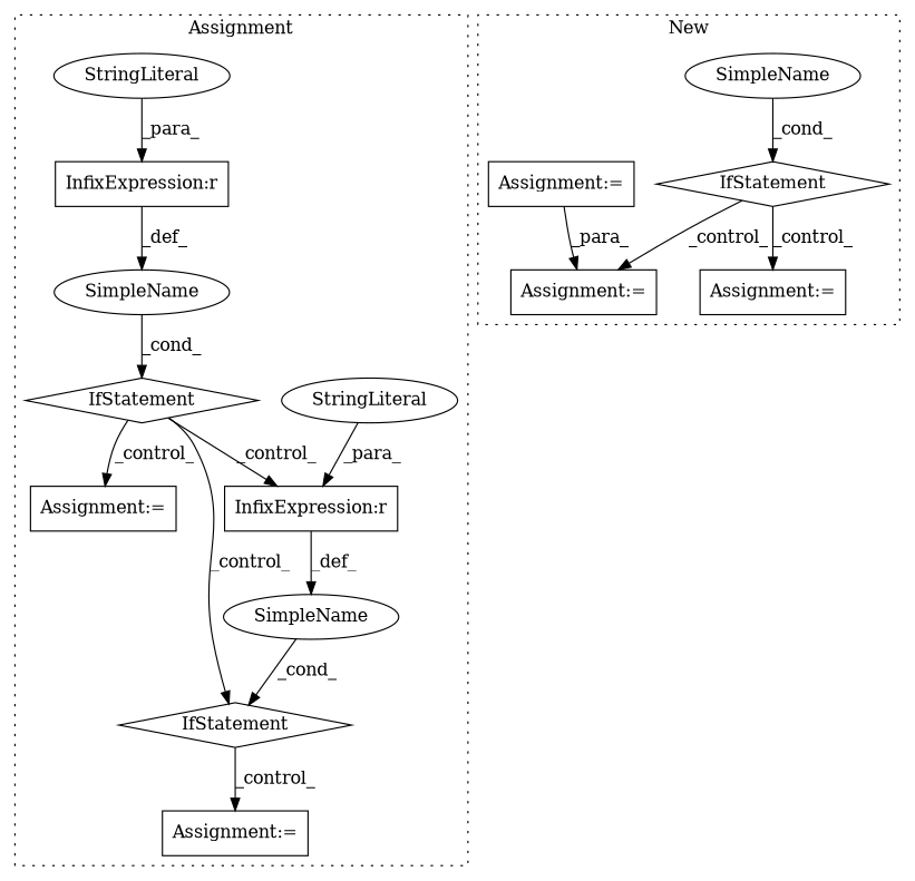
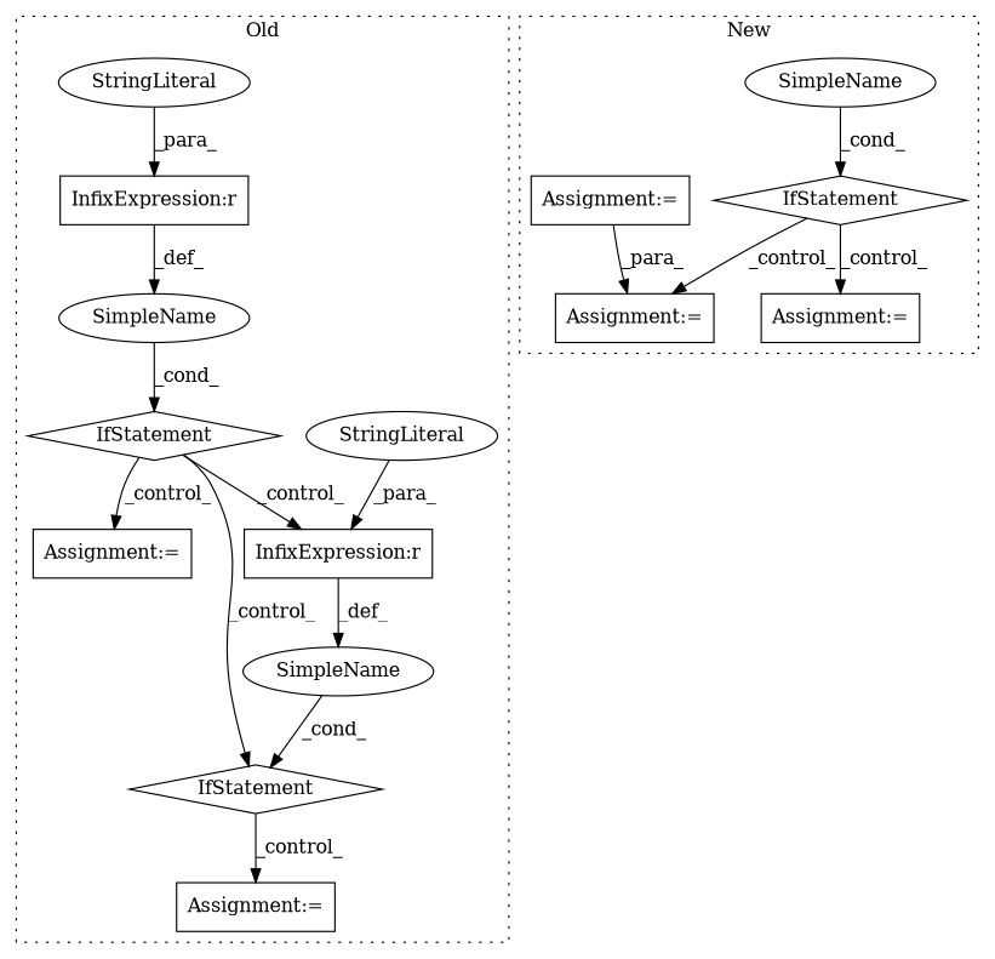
  digraph {
    node [a=7 l=1 shape=box]
    n1 [a=25 l="4,2" label=IfStatement s="6548,6580" shape=diamond]
    n2 [label="Assignment:=" s=7087]
    n3 [a=42 label=SimpleName shape=ellipse l=""]
    n4 [label="Assignment:=" s=6936]
    n5 [a=25 l="4,2" label=IfStatement s="7014,7058" shape=diamond]
    n6 [a=42 label=SimpleName shape=ellipse l=""]
    n7 [a=27 l=4 label="InfixExpression:r" s=7037]
    n8 [a=45 l=17 label=StringLiteral s=7041 shape=ellipse]
    n9 [a=27 l=4 label="InfixExpression:r" s=6571]
    n10 [a=45 l=5 label=StringLiteral s=6575 shape=ellipse]
    n11 [a=25 l="8,2" label=IfStatement s="7102,7135" shape=diamond]
    n12 [label="Assignment:=" s=7153]
    n13 [a=42 label=SimpleName shape=ellipse l=""]
    n14 [label="Assignment:=" s=7072]
    n15 [label="Assignment:=" s=7520]
    subgraph cluster_1 {
-     label=Assignment
+     label=Old
      style=dotted
      n1
      n2
      n3
      n4
      n5
      n6
      n7
      n8
      n9
      n10
    }
    subgraph cluster_2 {
      label=New
      style=dotted
      n11
      n12
      n13
      n14
      n15
    }
    n1 -> n4 [label=_control_]
    n1 -> n5 [label=_control_]
    n1 -> n7 [label=_control_]
    n3 -> n1 [label=_cond_]
    n5 -> n2 [label=_control_]
    n6 -> n5 [label=_cond_]
    n7 -> n6 [label=_def_]
    n8 -> n7 [label=_para_]
    n9 -> n3 [label=_def_]
    n10 -> n9 [label=_para_]
    n11 -> n12 [label=_control_]
    n11 -> n15 [label=_control_]
    n13 -> n11 [label=_cond_]
    n14 -> n12 [label=_para_]
  }
